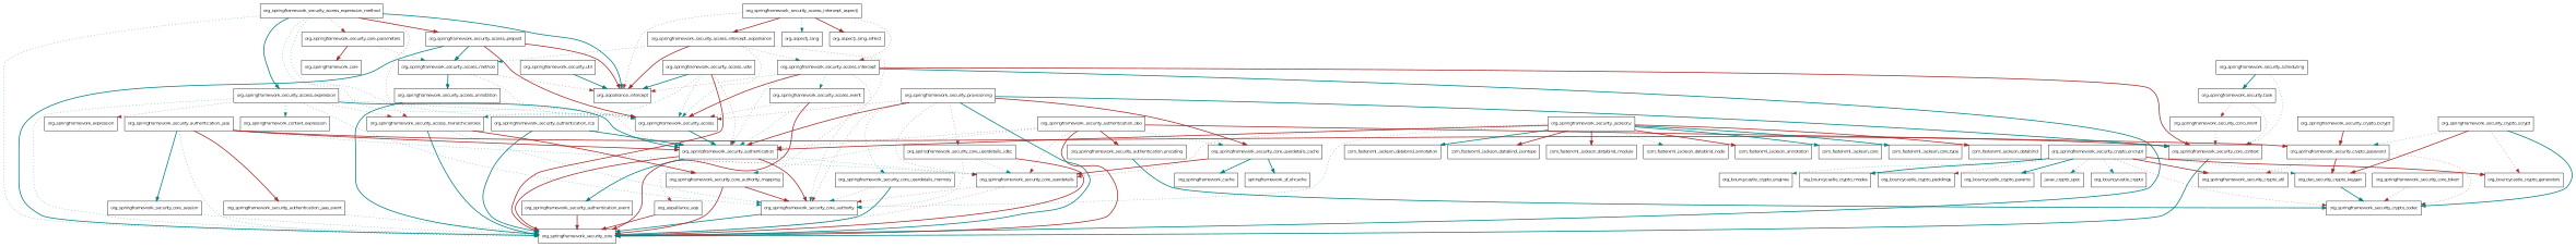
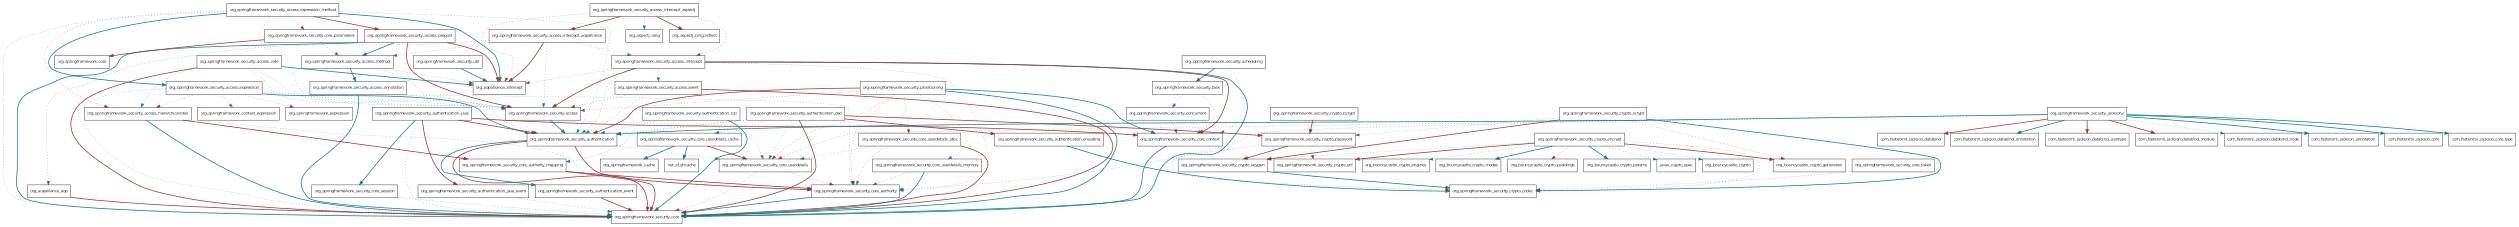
  digraph {
    fontname=Montserrat
    node [fontname=Montserrat fontsize=10.0 shape=box]
    edge [color=teal fontname=Montserrat style=bold]
    org_springframework_security_access
    org_springframework_security_authentication
    org_springframework_security_core
    org_springframework_security_core_authority
    org_springframework_security_authentication_event
    org_springframework_security_core_userdetails
    org_springframework_security_access_annotation
    org_springframework_security_access_method
    org_aopalliance_intercept
    org_springframework_security_access_event
    org_springframework_security_access_expression
    org_springframework_context_expression
    org_springframework_expression
    org_springframework_security_access_hierarchicalroles
    org_springframework_security_core_authority_mapping
    org_springframework_security_access_expression_method
    org_springframework_security_access_prepost
    org_springframework_security_core_parameters
    org_springframework_core
    org_springframework_security_access_intercept
    org_springframework_security_core_context
    org_springframework_security_access_intercept_aopalliance
    org_aopalliance_aop
    org_springframework_security_access_intercept_aspectj
    org_aspectj_lang
    org_aspectj_lang_reflect
    org_springframework_security_access_vote
    org_springframework_security_authentication_dao
    org_springframework_security_authentication_encoding
    org_springframework_security_core_userdetails_cache
    org_springframework_security_crypto_password
    org_springframework_security_crypto_codec
-   net_sf_ehcache [label=springframework_sf_ehcache]
+   net_sf_ehcache
    org_springframework_cache
-   org_springframework_security_crypto_keygen [label=org_dao_security_crypto_keygen]
+   org_springframework_security_crypto_keygen
    org_springframework_security_crypto_util
    org_springframework_security_authentication_jaas
    org_springframework_security_authentication_jaas_event
    org_springframework_security_core_session
    org_springframework_security_authentication_rcp
    org_springframework_security_concurrent
    org_springframework_security_core_token
    org_springframework_security_core_userdetails_jdbc
    org_springframework_security_core_userdetails_memory
    org_springframework_security_crypto_bcrypt
    org_springframework_security_crypto_encrypt
    javax_crypto_spec
    org_bouncycastle_crypto
    org_bouncycastle_crypto_engines
    org_bouncycastle_crypto_generators
    org_bouncycastle_crypto_modes
    org_bouncycastle_crypto_paddings
    org_bouncycastle_crypto_params
    org_springframework_security_crypto_scrypt
    org_springframework_security_jackson2
    com_fasterxml_jackson_annotation
    com_fasterxml_jackson_core
    com_fasterxml_jackson_core_type
    com_fasterxml_jackson_databind
    com_fasterxml_jackson_databind_annotation
    com_fasterxml_jackson_databind_jsontype
    com_fasterxml_jackson_databind_module
    com_fasterxml_jackson_databind_node
    org_springframework_security_provisioning
    org_springframework_security_scheduling
    org_springframework_security_task
    org_springframework_security_util
    org_springframework_security_access -> org_springframework_security_authentication
    org_springframework_security_authentication -> org_springframework_security_core [color=brown]
    org_springframework_security_authentication -> org_springframework_security_core_authority [color=brown]
    org_springframework_security_authentication -> org_springframework_security_authentication_event
    org_springframework_security_authentication -> org_springframework_security_core_userdetails [style=dotted]
    org_springframework_security_core_authority -> org_springframework_security_core
    org_springframework_security_authentication_event -> org_springframework_security_core [color=brown]
    org_springframework_security_core_userdetails -> org_springframework_security_core [color=brown style=dotted]
    org_springframework_security_core_userdetails -> org_springframework_security_core_authority [color=brown style=dotted]
    org_springframework_security_access_annotation -> org_springframework_security_access [color=brown style=dotted]
    org_springframework_security_access_annotation -> org_springframework_security_core
    org_springframework_security_access_method -> org_springframework_security_access [style=dotted]
    org_springframework_security_access_method -> org_springframework_security_access_annotation
    org_springframework_security_access_method -> org_aopalliance_intercept [color=brown style=dotted]
    org_springframework_security_access_event -> org_springframework_security_access [color=brown style=dotted]
    org_springframework_security_access_event -> org_springframework_security_authentication [style=dotted]
    org_springframework_security_access_event -> org_springframework_security_core [color=brown]
    org_springframework_security_access_expression -> org_springframework_security_access [style=dotted]
    org_springframework_security_access_expression -> org_springframework_security_authentication
    org_springframework_security_access_expression -> org_springframework_security_core [style=dotted]
    org_springframework_security_access_expression -> org_springframework_security_core_authority [style=dotted]
    org_springframework_security_access_expression -> org_springframework_context_expression [style=dotted]
    org_springframework_security_access_expression -> org_springframework_expression [color=brown style=dotted]
    org_springframework_security_access_expression -> org_springframework_security_access_hierarchicalroles [color=brown style=dotted]
    org_springframework_security_access_hierarchicalroles -> org_springframework_security_core
    org_springframework_security_access_hierarchicalroles -> org_springframework_security_core_authority [style=dotted]
    org_springframework_security_access_hierarchicalroles -> org_springframework_security_core_authority_mapping [color=brown]
    org_springframework_security_core_authority_mapping -> org_springframework_security_core [color=brown]
    org_springframework_security_core_authority_mapping -> org_springframework_security_core_authority [color=brown]
    org_springframework_security_access_expression_method -> org_springframework_security_access [style=dotted]
    org_springframework_security_access_expression_method -> org_springframework_security_authentication [style=dotted]
    org_springframework_security_access_expression_method -> org_springframework_security_core [style=dotted]
    org_springframework_security_access_expression_method -> org_aopalliance_intercept
    org_springframework_security_access_expression_method -> org_springframework_security_access_expression
    org_springframework_security_access_expression_method -> org_springframework_security_access_hierarchicalroles [color=brown style=dotted]
    org_springframework_security_access_expression_method -> org_springframework_security_access_prepost [color=brown]
    org_springframework_security_access_expression_method -> org_springframework_security_core_parameters [color=brown style=dotted]
    org_springframework_security_access_prepost -> org_springframework_security_access [color=brown]
    org_springframework_security_access_prepost -> org_springframework_security_core
    org_springframework_security_access_prepost -> org_springframework_security_access_method
    org_springframework_security_access_prepost -> org_aopalliance_intercept [color=brown]
    org_springframework_security_core_parameters -> org_springframework_security_access_method [style=dotted]
    org_springframework_security_core_parameters -> org_springframework_core [color=brown]
    org_springframework_security_access_intercept -> org_springframework_security_access [color=brown]
    org_springframework_security_access_intercept -> org_springframework_security_authentication [style=dotted]
    org_springframework_security_access_intercept -> org_springframework_security_core
    org_springframework_security_access_intercept -> org_springframework_security_core_authority [style=dotted]
    org_springframework_security_access_intercept -> org_aopalliance_intercept [color=brown style=dotted]
    org_springframework_security_access_intercept -> org_springframework_security_access_event [style=dotted]
    org_springframework_security_access_intercept -> org_springframework_security_core_context [color=brown]
    org_springframework_security_core_context -> org_springframework_security_core
    org_springframework_security_access_intercept_aopalliance -> org_springframework_security_access [style=dotted]
    org_springframework_security_access_intercept_aopalliance -> org_springframework_security_access_method [style=dotted]
    org_springframework_security_access_intercept_aopalliance -> org_aopalliance_intercept [color=brown]
    org_springframework_security_access_intercept_aopalliance -> org_springframework_security_access_intercept [style=dotted]
    org_springframework_security_access_intercept_aopalliance -> org_aopalliance_aop [color=brown style=dotted]
    org_aopalliance_aop -> org_springframework_security_core [color=brown]
    org_springframework_security_access_intercept_aspectj -> org_aopalliance_intercept [color=brown style=dotted]
    org_springframework_security_access_intercept_aspectj -> org_springframework_security_access_intercept [color=brown style=dotted]
    org_springframework_security_access_intercept_aspectj -> org_springframework_security_access_intercept_aopalliance [color=brown]
    org_springframework_security_access_intercept_aspectj -> org_aspectj_lang [style=dotted]
    org_springframework_security_access_intercept_aspectj -> org_aspectj_lang_reflect [color=brown]
    org_springframework_security_access_vote -> org_springframework_security_access [style=dotted]
    org_springframework_security_access_vote -> org_springframework_security_authentication [color=brown style=dotted]
    org_springframework_security_access_vote -> org_springframework_security_core [color=brown]
    org_springframework_security_access_vote -> org_aopalliance_intercept
    org_springframework_security_access_vote -> org_springframework_security_access_hierarchicalroles [style=dotted]
    org_springframework_security_authentication_dao -> org_springframework_security_authentication [color=brown style=dotted]
    org_springframework_security_authentication_dao -> org_springframework_security_core [color=brown]
-   org_springframework_security_authentication_dao -> org_springframework_security_core_userdetails [color=brown style=dotted]
+   org_springframework_security_authentication_dao -> org_springframework_security_core_userdetails [style=dotted]
    org_springframework_security_authentication_dao -> org_springframework_security_core_authority_mapping [style=dotted]
    org_springframework_security_authentication_dao -> org_springframework_security_authentication_encoding [color=brown]
    org_springframework_security_authentication_dao -> org_springframework_security_core_userdetails_cache [style=dotted]
    org_springframework_security_authentication_dao -> org_springframework_security_crypto_password [color=brown]
    org_springframework_security_authentication_encoding -> org_springframework_security_crypto_codec
    org_springframework_security_core_userdetails_cache -> org_springframework_security_core_userdetails [color=brown]
    org_springframework_security_core_userdetails_cache -> net_sf_ehcache
    org_springframework_security_core_userdetails_cache -> org_springframework_cache
    org_springframework_security_crypto_password -> org_springframework_security_crypto_codec [color=brown style=dotted]
    org_springframework_security_crypto_password -> org_springframework_security_crypto_keygen [color=brown]
    org_springframework_security_crypto_password -> org_springframework_security_crypto_util [color=brown style=dotted]
    org_springframework_security_crypto_keygen -> org_springframework_security_crypto_codec
    org_springframework_security_authentication_jaas -> org_springframework_security_authentication [color=brown]
    org_springframework_security_authentication_jaas -> org_springframework_security_core [style=dotted]
    org_springframework_security_authentication_jaas -> org_springframework_security_core_userdetails [style=dotted]
    org_springframework_security_authentication_jaas -> org_springframework_security_core_context [color=brown]
    org_springframework_security_authentication_jaas -> org_springframework_security_authentication_jaas_event [color=brown]
    org_springframework_security_authentication_jaas -> org_springframework_security_core_session
    org_springframework_security_authentication_jaas_event -> org_springframework_security_core [style=dotted]
    org_springframework_security_core_session -> org_springframework_security_core [style=dotted]
-   org_springframework_security_authentication_rcp -> org_springframework_security_authentication
+   org_springframework_security_authentication_rcp -> org_springframework_security_authentication [style=dotted]
    org_springframework_security_authentication_rcp -> org_springframework_security_core
    org_springframework_security_concurrent -> org_springframework_security_core_context [color=brown style=dotted]
    org_springframework_security_core_token -> org_springframework_security_crypto_codec [color=brown style=dotted]
    org_springframework_security_core_userdetails_jdbc -> org_springframework_security_core [color=brown]
    org_springframework_security_core_userdetails_jdbc -> org_springframework_security_core_authority [style=dotted]
    org_springframework_security_core_userdetails_jdbc -> org_springframework_security_core_userdetails [style=dotted]
    org_springframework_security_core_userdetails_memory -> org_springframework_security_core
    org_springframework_security_core_userdetails_memory -> org_springframework_security_core_authority [style=dotted]
    org_springframework_security_crypto_bcrypt -> org_springframework_security_crypto_password [color=brown]
    org_springframework_security_crypto_encrypt -> org_springframework_security_crypto_codec [color=brown style=dotted]
    org_springframework_security_crypto_encrypt -> org_springframework_security_crypto_keygen [style=dotted]
    org_springframework_security_crypto_encrypt -> org_springframework_security_crypto_util [color=brown]
    org_springframework_security_crypto_encrypt -> javax_crypto_spec [style=dotted]
    org_springframework_security_crypto_encrypt -> org_bouncycastle_crypto [style=dotted]
    org_springframework_security_crypto_encrypt -> org_bouncycastle_crypto_engines [style=dotted]
    org_springframework_security_crypto_encrypt -> org_bouncycastle_crypto_generators [color=brown]
    org_springframework_security_crypto_encrypt -> org_bouncycastle_crypto_modes
    org_springframework_security_crypto_encrypt -> org_bouncycastle_crypto_paddings [color=brown style=dotted]
    org_springframework_security_crypto_encrypt -> org_bouncycastle_crypto_params
    org_springframework_security_crypto_scrypt -> org_springframework_security_crypto_password [style=dotted]
    org_springframework_security_crypto_scrypt -> org_springframework_security_crypto_codec
    org_springframework_security_crypto_scrypt -> org_springframework_security_crypto_keygen [color=brown]
    org_springframework_security_crypto_scrypt -> org_bouncycastle_crypto_generators [color=brown style=dotted]
-   org_springframework_security_jackson2 -> org_springframework_security_authentication [color=brown]
+   org_springframework_security_jackson2 -> org_springframework_security_authentication
    org_springframework_security_jackson2 -> org_springframework_security_core_authority [style=dotted]
    org_springframework_security_jackson2 -> org_springframework_security_core_userdetails [color=brown style=dotted]
-   org_springframework_security_jackson2 -> com_fasterxml_jackson_annotation [color=brown]
+   org_springframework_security_jackson2 -> com_fasterxml_jackson_annotation
    org_springframework_security_jackson2 -> com_fasterxml_jackson_core
    org_springframework_security_jackson2 -> com_fasterxml_jackson_core_type
    org_springframework_security_jackson2 -> com_fasterxml_jackson_databind [color=brown]
    org_springframework_security_jackson2 -> com_fasterxml_jackson_databind_annotation
    org_springframework_security_jackson2 -> com_fasterxml_jackson_databind_jsontype [color=brown]
    org_springframework_security_jackson2 -> com_fasterxml_jackson_databind_module [color=brown]
    org_springframework_security_jackson2 -> com_fasterxml_jackson_databind_node [style=dotted]
    org_springframework_security_provisioning -> org_springframework_security_access [color=brown style=dotted]
    org_springframework_security_provisioning -> org_springframework_security_authentication [color=brown]
    org_springframework_security_provisioning -> org_springframework_security_core
    org_springframework_security_provisioning -> org_springframework_security_core_authority [color=brown style=dotted]
    org_springframework_security_provisioning -> org_springframework_security_core_userdetails [color=brown style=dotted]
    org_springframework_security_provisioning -> org_springframework_security_core_context
-   org_springframework_security_provisioning -> org_springframework_security_core_userdetails_cache [color=brown]
    org_springframework_security_provisioning -> org_springframework_security_core_userdetails_jdbc [color=brown style=dotted]
    org_springframework_security_provisioning -> org_springframework_security_core_userdetails_memory [style=dotted]
    org_springframework_security_scheduling -> org_springframework_security_core_context [style=dotted]
    org_springframework_security_scheduling -> org_springframework_security_task
    org_springframework_security_task -> org_springframework_security_core_context [color=brown style=dotted]
    org_springframework_security_task -> org_springframework_security_concurrent [color=brown style=dotted]
    org_springframework_security_util -> org_aopalliance_intercept
  }
